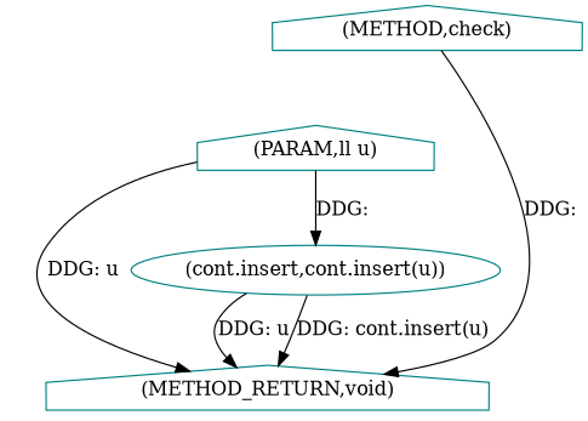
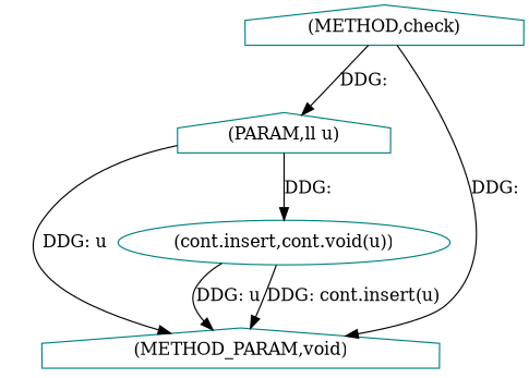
  digraph {
    node [color=teal shape=house]
    n1 [label="(METHOD,check)"]
    n2 [label="(PARAM,ll u)"]
-   n3 [label="(METHOD_RETURN,void)"]
-   n4 [label="(cont.insert,cont.insert(u))" shape=ellipse]
+   n3 [label="(METHOD_PARAM,void)"]
+   n4 [label="(cont.insert,cont.void(u))" shape=ellipse]
+   n1 -> n2 [label="DDG: "]
    n1 -> n3 [label="DDG: "]
    n2 -> n3 [label="DDG: u"]
    n2 -> n4 [label="DDG: "]
    n4 -> n3 [label="DDG: u"]
    n4 -> n3 [label="DDG: cont.insert(u)"]
  }
